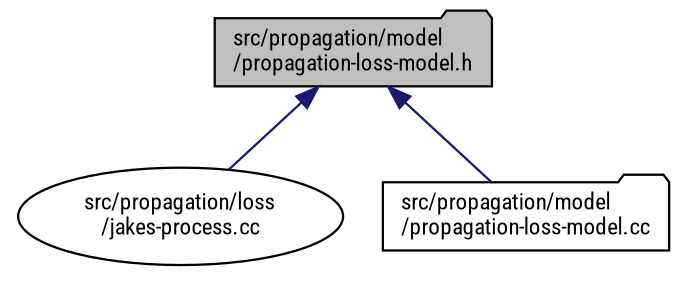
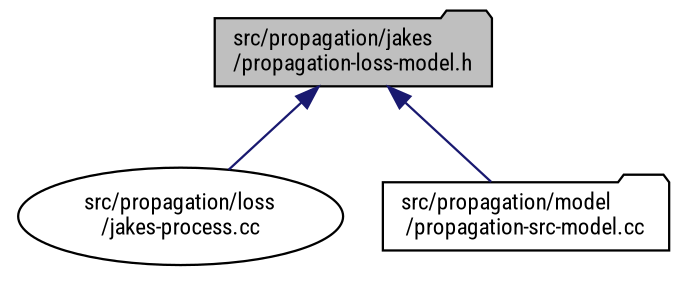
  digraph {
    fontname="Roboto Condensed"
    node [color=black fillcolor=white fontname="Roboto Condensed" fontsize=10 shape=folder style=filled]
    edge [color=midnightblue dir=back fontname="Roboto Condensed" fontsize=10 labelfontname=Helvetica labelfontsize=10 style=solid]
-   n1 [fillcolor=grey75 fontcolor=black height=0.2 label="src/propagation/model\l/propagation-loss-model.h" width=0.4]
+   n1 [fillcolor=grey75 fontcolor=black height=0.2 label="src/propagation/jakes\l/propagation-loss-model.h" width=0.4]
    n2 [height=0.2 label="src/propagation/loss\l/jakes-process.cc" shape=ellipse width=0.4]
-   n3 [height=0.2 label="src/propagation/model\l/propagation-loss-model.cc" width=0.4]
+   n3 [height=0.2 label="src/propagation/model\l/propagation-src-model.cc" width=0.4]
    n1 -> n2
    n1 -> n3
  }
